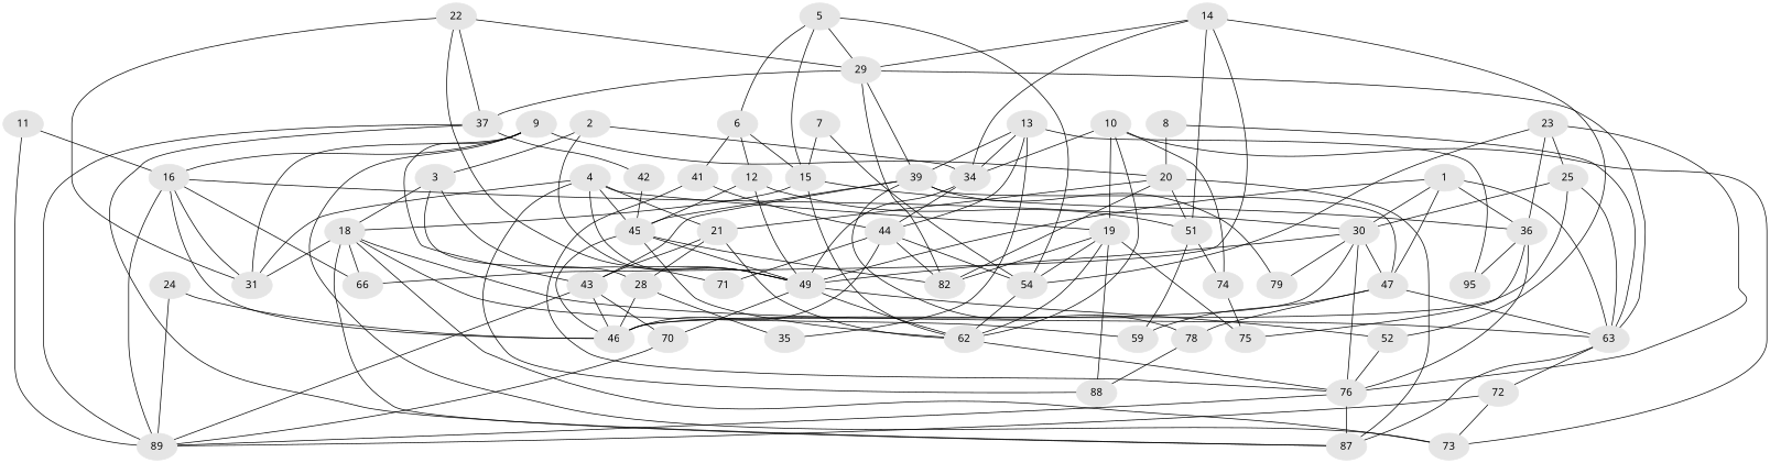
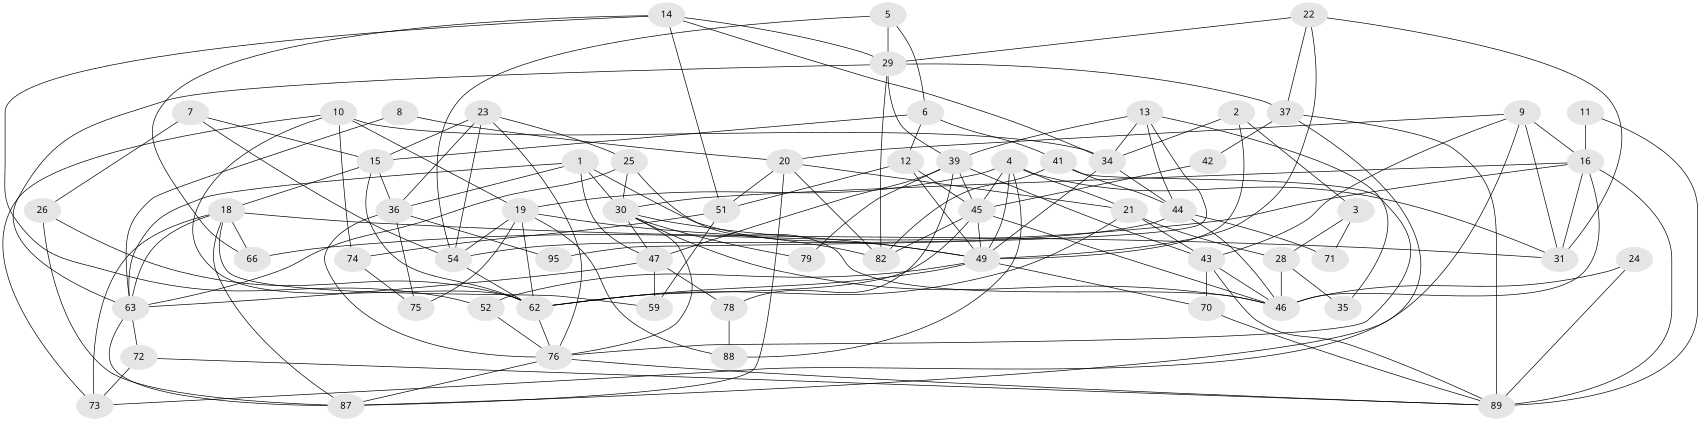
  graph {
    fontname="Noto Sans"
    node [color=gray90 fontname="Noto Sans" style=filled]
    edge [fontname="Noto Sans"]
    1 [super="+27"]
    30 [super="+57"]
    36 [super="+55"]
    47 [super="+80"]
    49 [super="+97"]
    63 [super="+92"]
    46 [super="+84"]
    76 [super="+94"]
    79
    95
    75
    59
    78
    62 [super="+64"]
    52
    70
    87
    72
    2 [super="+40"]
    3 [super="+53"]
    34 [super="+50"]
    18 [super="+33"]
    28
    71
    44 [super="+83"]
    31 [super="+81"]
    73
    66
    35
    4 [super="+65"]
    19 [super="+96"]
    21 [super="+90"]
    45 [super="+86"]
    88
    54
    82 [super="+93"]
    43 [super="+77"]
    5 [super="+98"]
    6
    15 [super="+100"]
    29 [super="+61"]
    12 [super="+69"]
    41
    39 [super="+58"]
    37 [super="+67"]
    51
    7
+   26 [super="+85"]
    20 [super="+32"]
    8
    9 [super="+60"]
    16 [super="+17"]
    89 [super="+91"]
    10 [super="+68"]
    74
    11
    13 [super="+56"]
    14 [super="+48"]
    22
    42 [super="+99"]
    23
    25
    24
    1 -- 30
    1 -- 36
    1 -- 47
    1 -- 49
    1 -- 63
    30 -- 47
    30 -- 49
    30 -- 46
    30 -- 76
    30 -- 79
    36 -- 76
    36 -- 95
    36 -- 75
    47 -- 63
    47 -- 59
    47 -- 78
    49 -- 62
    49 -- 52
    49 -- 70
    63 -- 87
    63 -- 72
    76 -- 87
    76 -- 89
    78 -- 88
    62 -- 76
    52 -- 76
    70 -- 89
    72 -- 73
    72 -- 89
    2 -- 49
    2 -- 3
    2 -- 34
-   3 -- 18
    3 -- 28
    3 -- 71
    34 -- 49
    34 -- 44
    18 -- 63
    18 -- 59
    18 -- 87
    18 -- 31
    18 -- 73
    18 -- 66
    28 -- 46
    28 -- 35
    44 -- 46 [weight=2]
    44 -- 71
    44 -- 54
    4 -- 49
    4 -- 31
    4 -- 19
    4 -- 21
    4 -- 45
    4 -- 88
    19 -- 75
    19 -- 62
    19 -- 88
    19 -- 54
    19 -- 82
    21 -- 62
    21 -- 28
    21 -- 43
    45 -- 49
    45 -- 46
    45 -- 62
    45 -- 82
    54 -- 62
    43 -- 46
    43 -- 70
    43 -- 89
    5 -- 54
    5 -- 6
-   5 -- 15
+   23 -- 15
    5 -- 29
    6 -- 15
    6 -- 12
    6 -- 41
    15 -- 36
    15 -- 62
    15 -- 18
    29 -- 63
    29 -- 82
    29 -- 39
    29 -- 37
    12 -- 49
    12 -- 45
    12 -- 51
    41 -- 76
    41 -- 44
-   44 -- 82
+   41 -- 82
    39 -- 47 [weight=2]
    39 -- 79
    39 -- 78
    39 -- 45
    39 -- 43
    37 -- 87
    37 -- 89
    37 -- 42
    51 -- 59
    51 -- 74
    7 -- 54
    7 -- 15
+   7 -- 26 [weight=2]
+   26 -- 62
+   26 -- 87
    20 -- 87
    20 -- 21
    20 -- 82
    20 -- 51
    8 -- 63
    8 -- 20
    9 -- 31
    9 -- 73
    9 -- 43
    9 -- 20
    9 -- 16
    16 -- 30
    16 -- 46
    16 -- 31
    16 -- 66
    16 -- 89 [weight=2]
    10 -- 62
    10 -- 34 [weight=2]
    10 -- 73
    10 -- 19
    10 -- 74
    74 -- 75
    11 -- 16
    11 -- 89
    13 -- 95
    13 -- 34
    13 -- 44
    13 -- 35
    13 -- 39
    14 -- 52
    14 -- 34
    14 -- 66
    14 -- 29
    14 -- 51
    22 -- 49
    22 -- 31
    22 -- 29
    22 -- 37
    42 -- 45
    23 -- 36
    23 -- 76
    23 -- 54
    23 -- 25
    25 -- 30
    25 -- 63
    25 -- 46
    24 -- 46
    24 -- 89
  }
